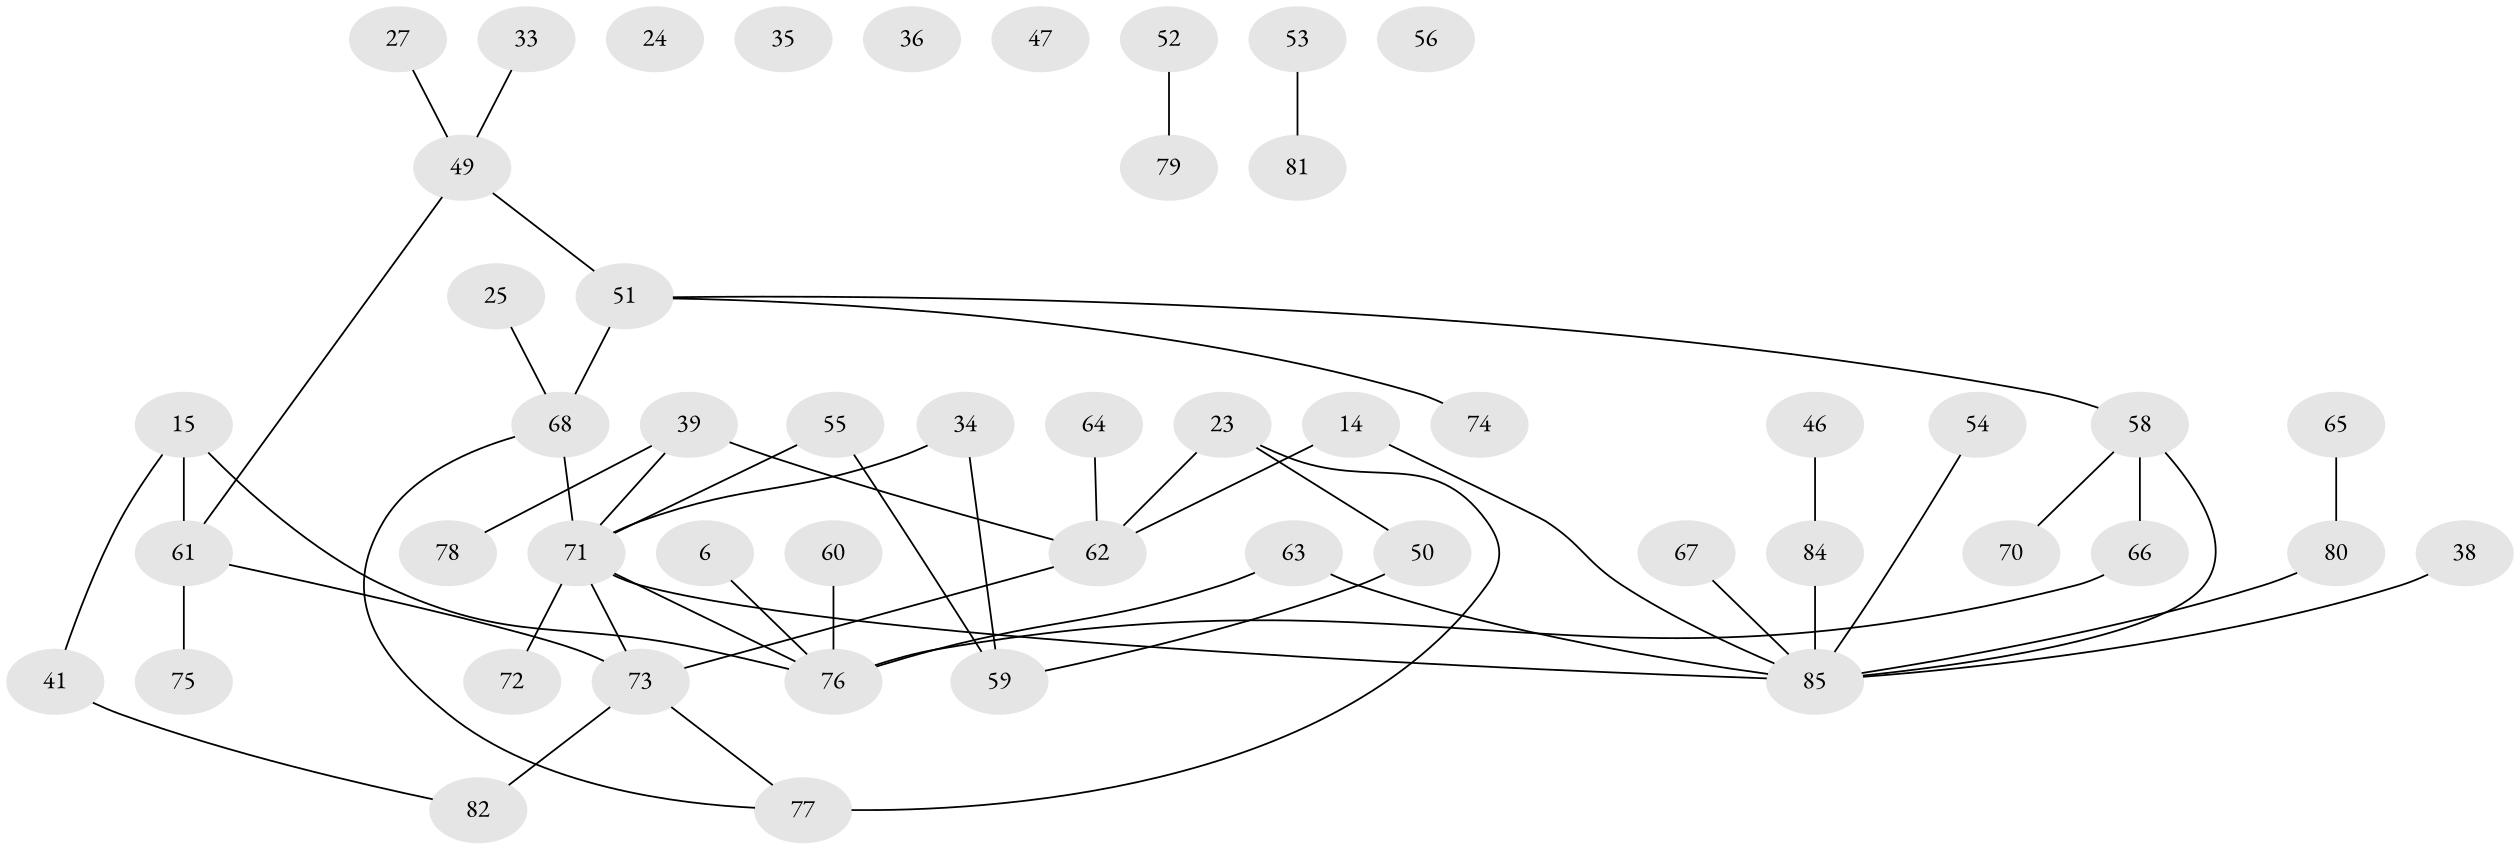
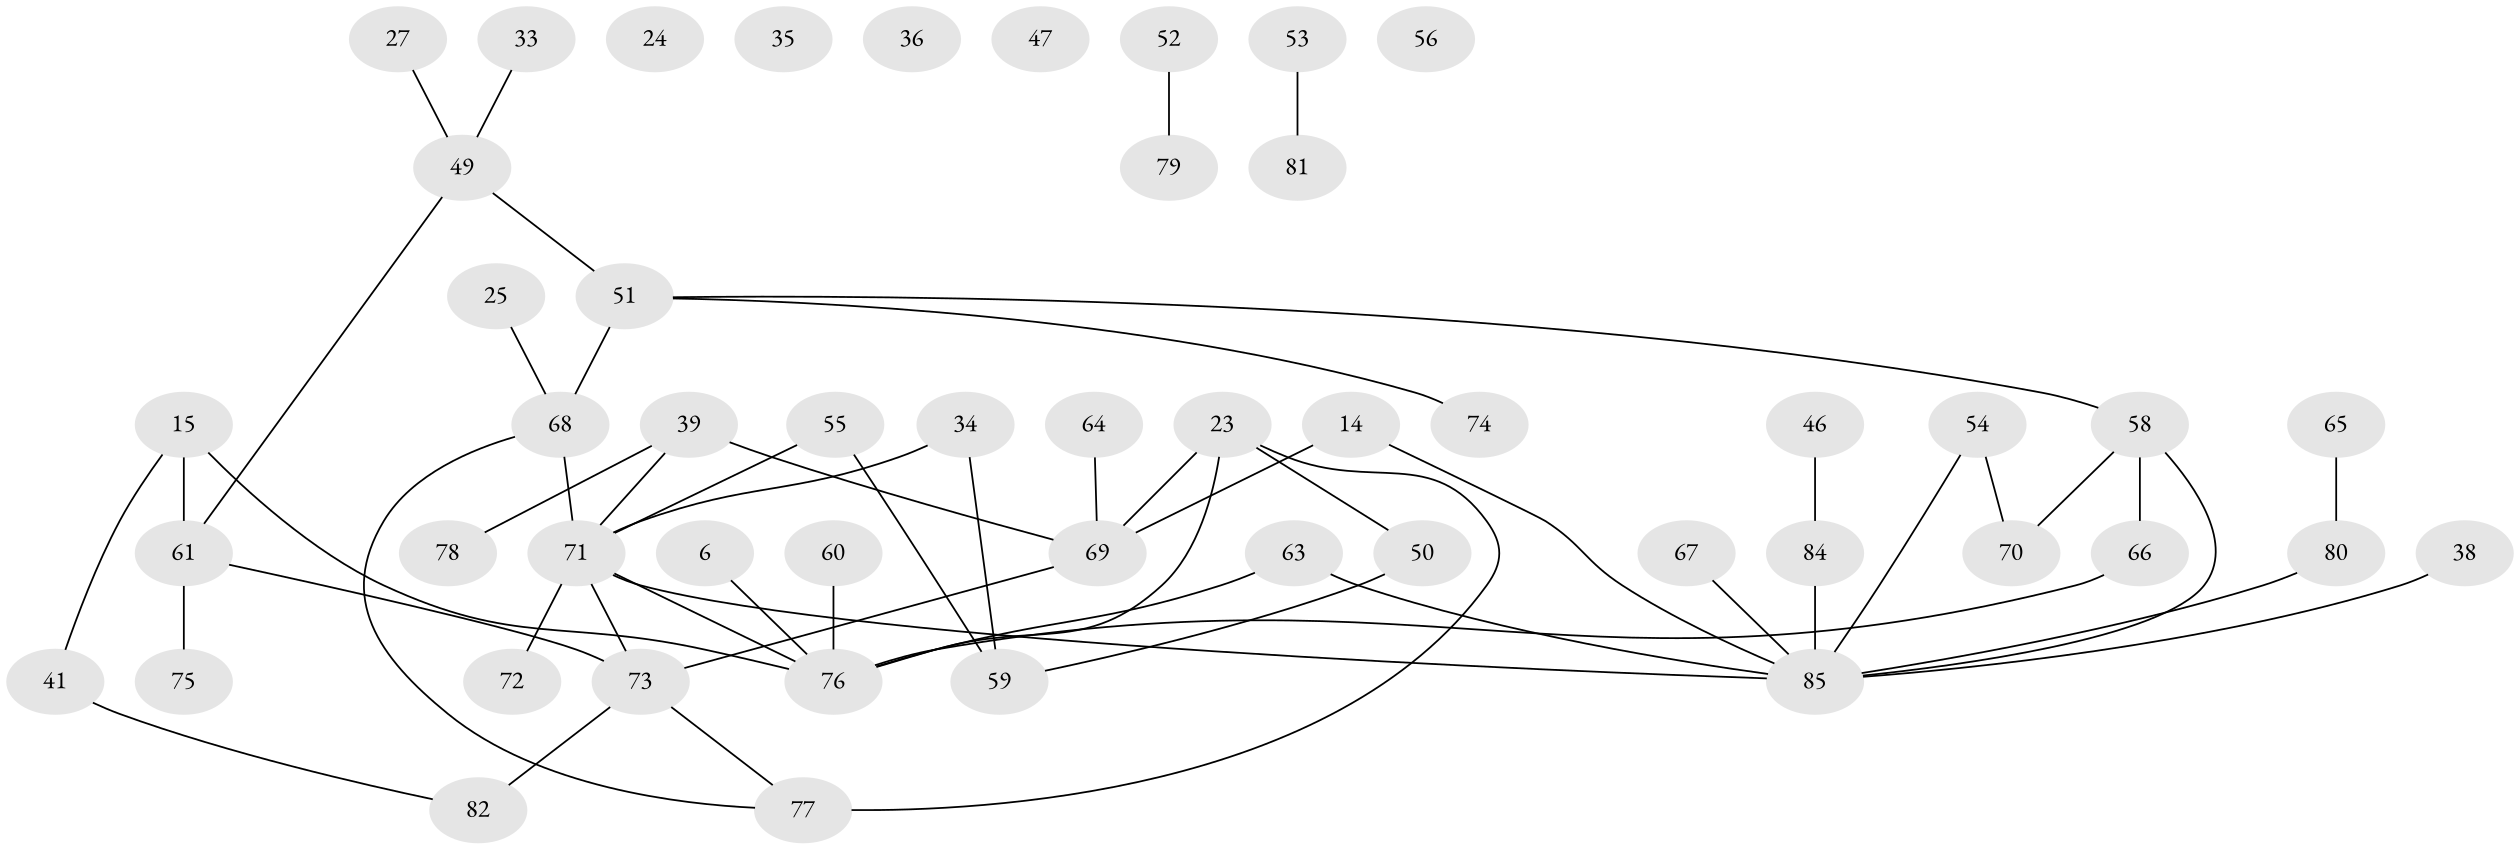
  graph {
    fontname="EB Garamond"
    node [color=gray90 fontname="EB Garamond" style=filled]
    edge [fontname="EB Garamond"]
    76 [super="+48"]
    6
    15 [super="+13"]
    41 [super="+4+9"]
    61 [super="+8+16"]
-   69 [super="+18+10+57" label=62]
+   69 [super="+18+10+57"]
    73 [super="+43+19+42+28+29+30+21"]
    14
    85 [super="+3+5+37+83"]
    82
    75
    23
    50
    77 [super="+1"]
    59
    24
    68 [super="+45"]
    71 [super="+2+32+26"]
    25
    27
    49
    51 [super="+20"]
    33
    34
    72
    35
    36
    38
    39 [super="+17"]
    78
    84 [super="+22"]
    46
    47
    58
    74
    70
    66
    52
    79
    53
    81
    54 [super="+44"]
    55
    56
    60
    63 [super="+62"]
    64
    65
    80
    67
    6 -- 76
    15 -- 76
    15 -- 41
    15 -- 61 [weight=2]
    41 -- 82
    61 -- 73
    61 -- 75
    69 -- 73
    73 -- 82
    73 -- 77
    14 -- 69 [weight=2]
    14 -- 85 [weight=2]
+   23 -- 76 [weight=2]
    23 -- 69
    23 -- 50
    23 -- 77 [weight=2]
    50 -- 59
    68 -- 77
    68 -- 71
    71 -- 76 [weight=2]
    71 -- 73
    71 -- 85 [weight=2]
    71 -- 72
    25 -- 68
    27 -- 49
    49 -- 61
    49 -- 51
    51 -- 68 [weight=2]
    51 -- 58
    51 -- 74
    33 -- 49
    34 -- 59
    34 -- 71
    38 -- 85
    39 -- 69
    39 -- 71
    39 -- 78
    84 -- 85 [weight=4]
    46 -- 84
    58 -- 85 [weight=2]
    58 -- 70
    58 -- 66
    66 -- 76
    52 -- 79
    53 -- 81
    54 -- 85
+   54 -- 70
    55 -- 59
    55 -- 71
    60 -- 76
    63 -- 76
    63 -- 85 [weight=2]
    64 -- 69
    65 -- 80
    80 -- 85 [weight=2]
    67 -- 85
  }
